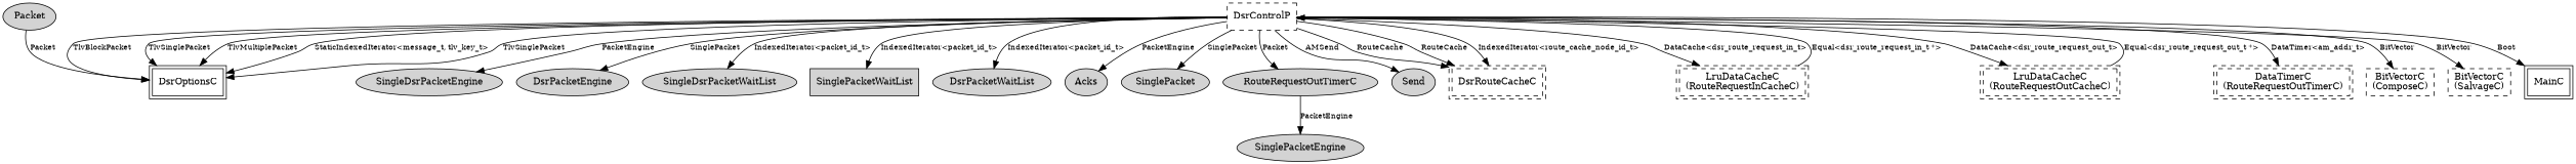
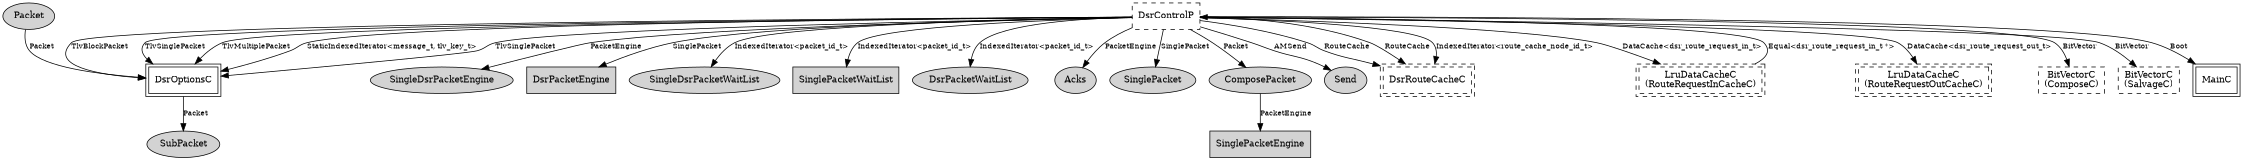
  digraph {
    node [fontsize=12 shape=ellipse style=filled]
    edge [fontsize=10]
    n1 [label=Packet]
    DsrOptionsC [peripheries=2 shape=box style=""]
+   n3 [label=SubPacket]
    n4 [label=DsrControlP shape=box style=dashed]
    n5 [label=SingleDsrPacketEngine]
-   n6 [label=DsrPacketEngine]
+   n6 [label=DsrPacketEngine shape=box]
    n7 [label=SingleDsrPacketWaitList]
    n8 [label=SinglePacketWaitList shape=box]
    n9 [label=DsrPacketWaitList]
    n10 [label=Acks]
    n11 [label=SinglePacket]
-   n12 [label=RouteRequestOutTimerC]
+   n12 [label=ComposePacket]
    n13 [label=Send]
    n14 [label=DsrRouteCacheC peripheries=2 shape=box style=dashed]
    n15 [label="LruDataCacheC\n(RouteRequestInCacheC)" peripheries=2 shape=box style=dashed]
    n16 [label="LruDataCacheC\n(RouteRequestOutCacheC)" peripheries=2 shape=box style=dashed]
-   n17 [label="DataTimerC\n(RouteRequestOutTimerC)" peripheries=2 shape=box style=dashed]
    n18 [label="BitVectorC\n(ComposeC)" shape=box style=dashed]
    n19 [label="BitVectorC\n(SalvageC)" shape=box style=dashed]
    MainC [peripheries=2 shape=box style=""]
-   n21 [label=SinglePacketEngine]
+   n21 [label=SinglePacketEngine shape=box]
    n1 -> DsrOptionsC [label=Packet]
+   DsrOptionsC -> n3 [label=Packet]
    n4 -> DsrOptionsC [label=TlvBlockPacket]
    n4 -> DsrOptionsC [label=TlvSinglePacket]
    n4 -> DsrOptionsC [label=TlvMultiplePacket]
    n4 -> DsrOptionsC [label="StaticIndexedIterator<message_t, tlv_key_t>"]
    n4 -> DsrOptionsC [label=TlvSinglePacket]
    n4 -> n5 [label=PacketEngine]
    n4 -> n6 [label=SinglePacket]
    n4 -> n7 [label="IndexedIterator<packet_id_t>"]
    n4 -> n8 [label="IndexedIterator<packet_id_t>"]
    n4 -> n9 [label="IndexedIterator<packet_id_t>"]
    n4 -> n10 [label=PacketEngine]
    n4 -> n11 [label=SinglePacket]
    n4 -> n12 [label=Packet]
    n4 -> n13 [label=AMSend]
    n4 -> n14 [label=RouteCache]
    n4 -> n14 [label=RouteCache]
    n4 -> n14 [label="IndexedIterator<route_cache_node_id_t>"]
    n4 -> n15 [label="DataCache<dsr_route_request_in_t>"]
    n4 -> n16 [label="DataCache<dsr_route_request_out_t>"]
-   n4 -> n17 [label="DataTimer<am_addr_t>"]
    n4 -> n18 [label=BitVector]
    n4 -> n19 [label=BitVector]
    n4 -> MainC [label=Boot]
    n12 -> n21 [label=PacketEngine]
    n15 -> n4 [label="Equal<dsr_route_request_in_t *>"]
-   n16 -> n4 [label="Equal<dsr_route_request_out_t *>"]
  }
